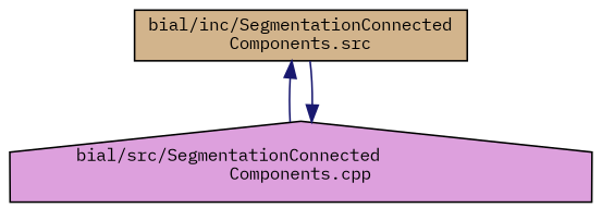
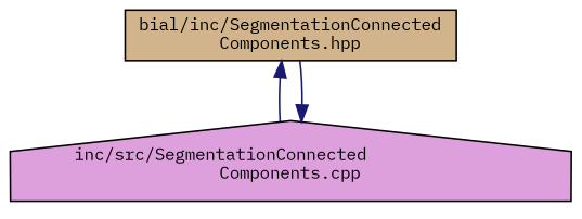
  digraph {
    fontname="IBM Plex Mono"
    node [color=black fontname="IBM Plex Mono" fontsize=10 style=filled]
    edge [color=midnightblue dir=back fontname="IBM Plex Mono" fontsize=10 labelfontname=Helvetica labelfontsize=10 style=solid]
-   n1 [fillcolor=tan fontcolor=black height=0.2 label="bial/inc/SegmentationConnected\lComponents.src" shape=box width=0.4]
-   n2 [fillcolor=plum height=0.2 label="bial/src/SegmentationConnected\lComponents.cpp" shape=house width=0.4]
+   n1 [fillcolor=tan fontcolor=black height=0.2 label="bial/inc/SegmentationConnected\lComponents.hpp" shape=box width=0.4]
+   n2 [fillcolor=plum height=0.2 label="inc/src/SegmentationConnected\lComponents.cpp" shape=house width=0.4]
    n1 -> n2
    n2 -> n1
  }
